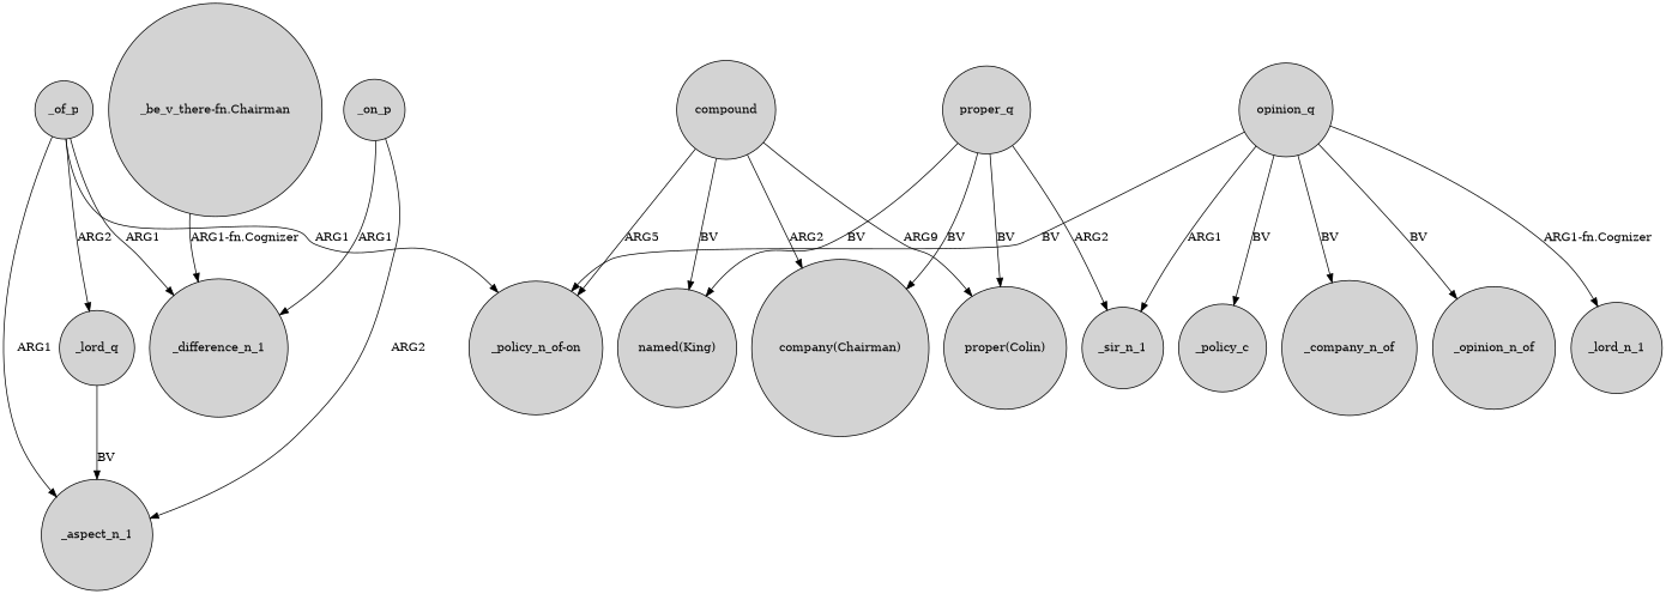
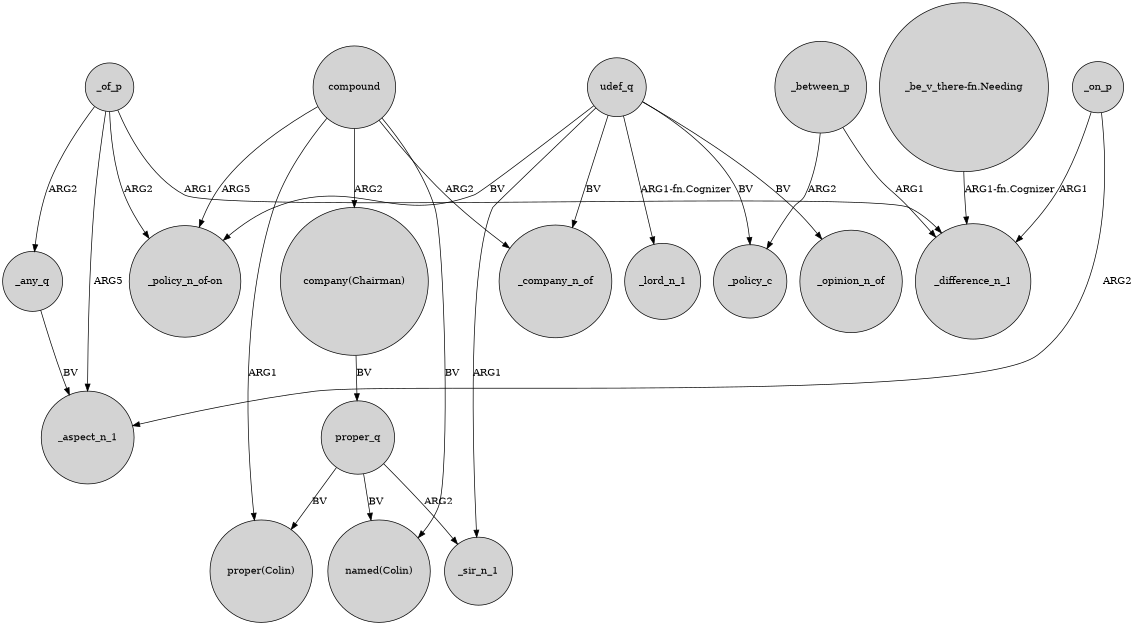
  digraph {
    node [shape=circle style=filled]
-   _any_q [label=_lord_q]
+   _any_q
    _aspect_n_1
    _of_p
    "_policy_n_of-on"
    _difference_n_1
    compound
    n7 [label="proper(Colin)"]
    _company_n_of
    n9 [label="company(Chairman)"]
-   "named(King)"
-   udef_q [label=opinion_q]
+   "named(King)" [label="named(Colin)"]
+   udef_q
    _opinion_n_of
    _sir_n_1
    _lord_n_1
    n15 [label=_policy_c]
-   "_be_v_there-fn.Needing" [label="_be_v_there-fn.Chairman"]
+   "_be_v_there-fn.Needing"
+   _between_p
    proper_q
    _on_p
    _any_q -> _aspect_n_1 [label=BV]
    _of_p -> _any_q [label=ARG2]
-   _of_p -> _aspect_n_1 [label=ARG1]
-   _of_p -> "_policy_n_of-on" [label=ARG1]
+   _of_p -> _aspect_n_1 [label=ARG5]
+   _of_p -> "_policy_n_of-on" [label=ARG2]
    _of_p -> _difference_n_1 [label=ARG1]
    compound -> "_policy_n_of-on" [label=ARG5]
-   compound -> n7 [label=ARG9]
+   compound -> n7 [label=ARG1]
+   compound -> _company_n_of [label=ARG2]
    compound -> n9 [label=ARG2]
    compound -> "named(King)" [label=BV]
    udef_q -> "_policy_n_of-on" [label=BV]
    udef_q -> _company_n_of [label=BV]
    udef_q -> _opinion_n_of [label=BV]
    udef_q -> _sir_n_1 [label=ARG1]
    udef_q -> _lord_n_1 [label="ARG1-fn.Cognizer"]
    udef_q -> n15 [label=BV]
    "_be_v_there-fn.Needing" -> _difference_n_1 [label="ARG1-fn.Cognizer"]
+   _between_p -> _difference_n_1 [label=ARG1]
+   _between_p -> n15 [label=ARG2]
    proper_q -> n7 [label=BV]
-   proper_q -> n9 [label=BV]
+   n9 -> proper_q [label=BV]
    proper_q -> "named(King)" [label=BV]
    proper_q -> _sir_n_1 [label=ARG2]
    _on_p -> _aspect_n_1 [label=ARG2]
    _on_p -> _difference_n_1 [label=ARG1]
  }
